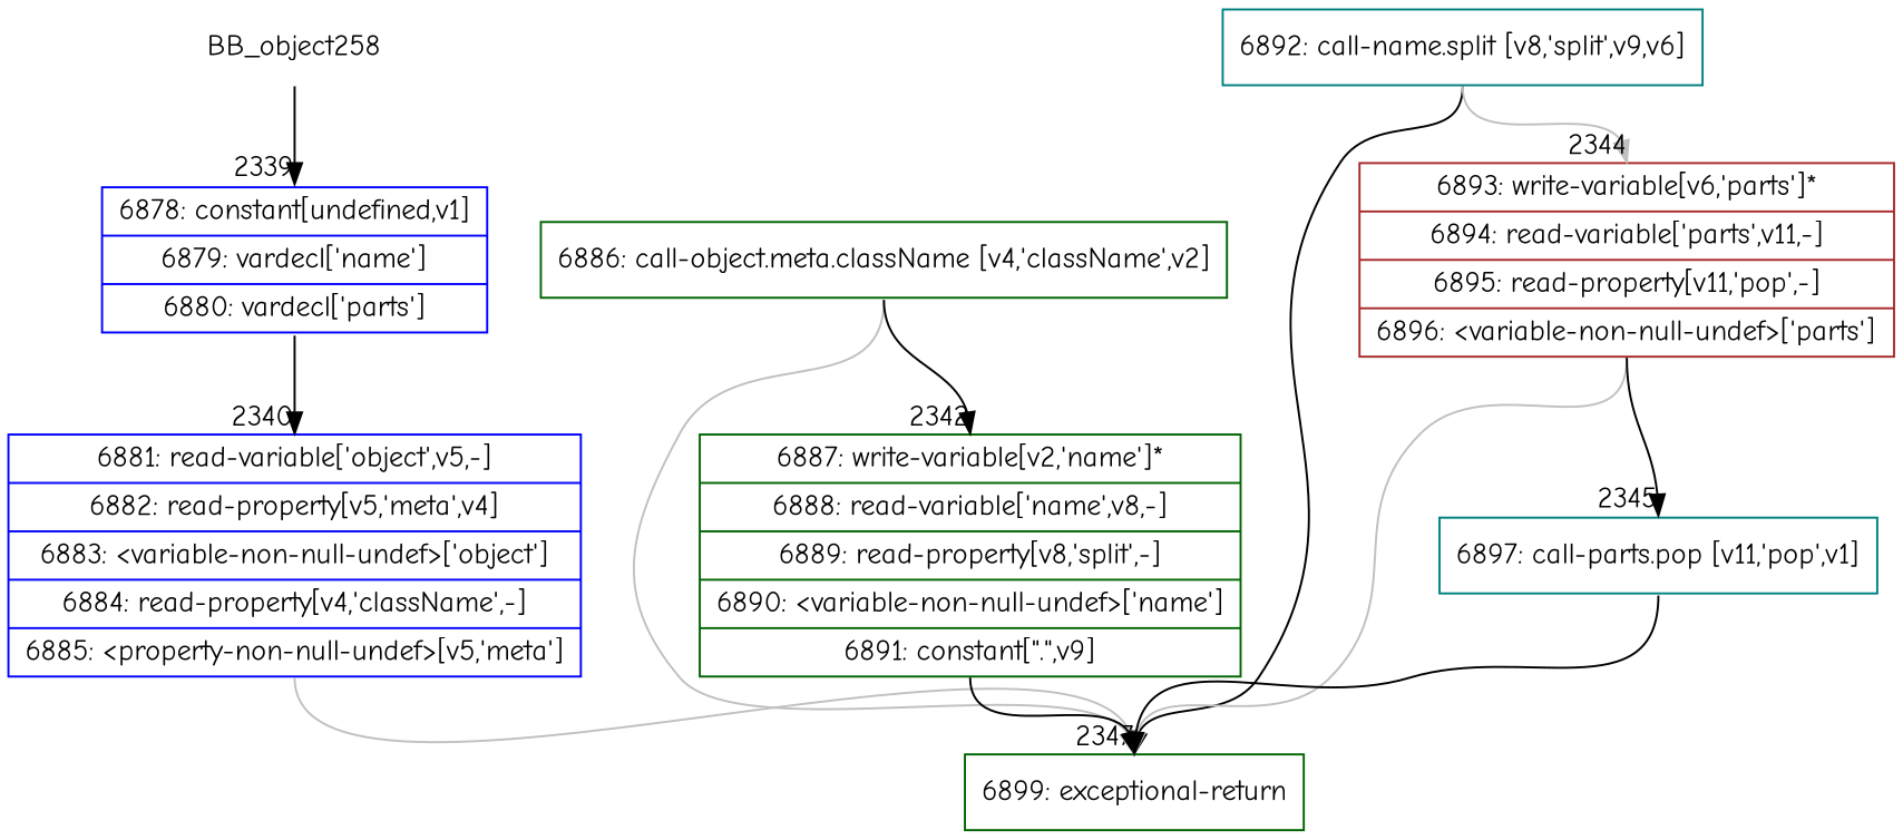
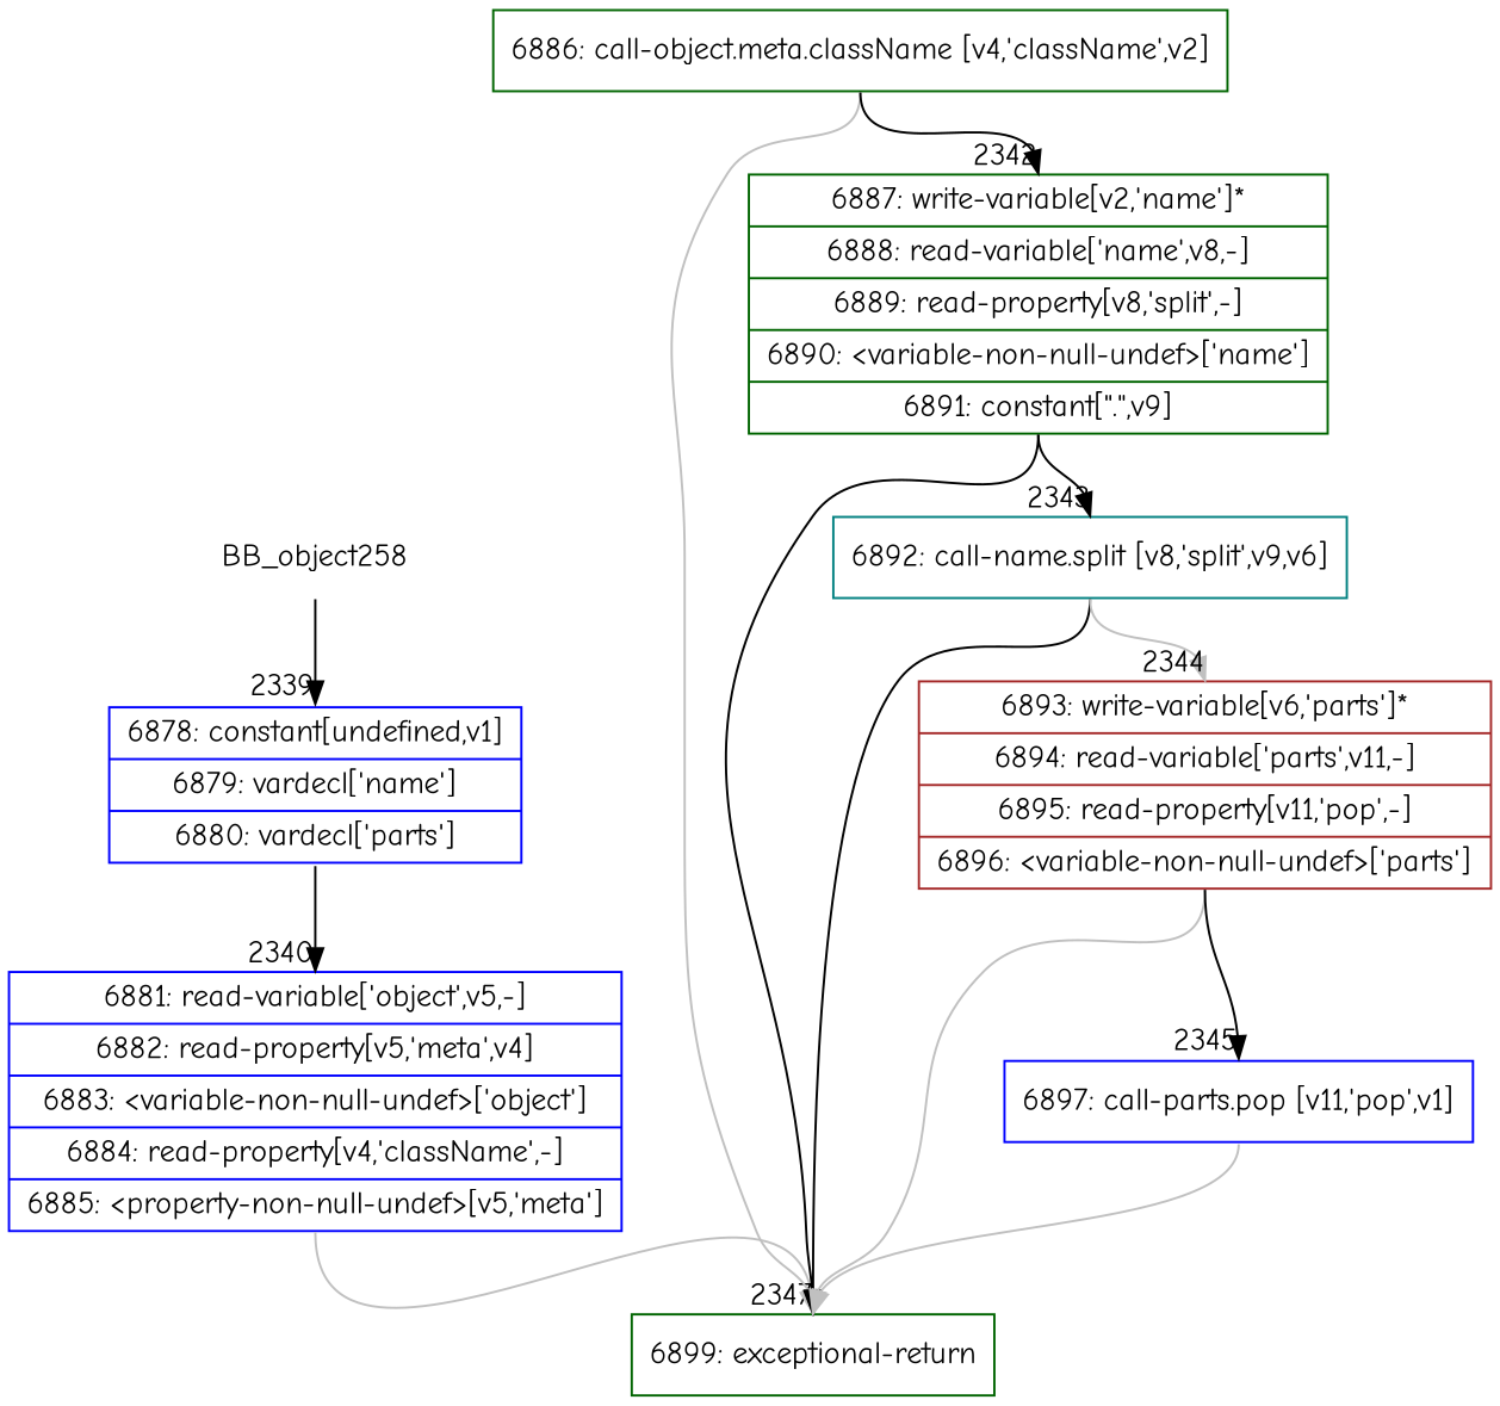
  digraph {
    fontname="Comic Neue"
    rankdir=TD
    node [color=blue fontname="Comic Neue" shape=record]
    edge [fontname="Comic Neue" headport=n tailport=s]
    n1 [label=BB_object258 shape=none]
    n2 [label="{6878: constant[undefined,v1]|6879: vardecl['name']|6880: vardecl['parts']}"]
    n3 [label="{6881: read-variable['object',v5,-]|6882: read-property[v5,'meta',v4]|6883: \<variable-non-null-undef\>['object']|6884: read-property[v4,'className',-]|6885: \<property-non-null-undef\>[v5,'meta']}"]
    n4 [color=darkgreen label="{6899: exceptional-return}"]
    n5 [color=darkgreen label="{6886: call-object.meta.className [v4,'className',v2]}"]
    n6 [color=darkgreen label="{6887: write-variable[v2,'name']*|6888: read-variable['name',v8,-]|6889: read-property[v8,'split',-]|6890: \<variable-non-null-undef\>['name']|6891: constant[\".\",v9]}"]
    n7 [color=teal label="{6892: call-name.split [v8,'split',v9,v6]}"]
    n8 [color=brown label="{6893: write-variable[v6,'parts']*|6894: read-variable['parts',v11,-]|6895: read-property[v11,'pop',-]|6896: \<variable-non-null-undef\>['parts']}"]
-   n9 [color=teal label="{6897: call-parts.pop [v11,'pop',v1]}"]
+   n9 [label="{6897: call-parts.pop [v11,'pop',v1]}"]
    n1 -> n2 [headlabel="    2339"]
    n2 -> n3 [headlabel="      2340"]
    n3 -> n4 [color=gray headlabel="      2347"]
    n5 -> n4 [color=gray]
    n5 -> n6 [headlabel="      2342"]
    n6 -> n4 [color=black]
+   n6 -> n7 [headlabel="      2343"]
    n7 -> n4 [color=black]
    n7 -> n8 [color=gray headlabel="      2344"]
    n8 -> n4 [color=gray]
    n8 -> n9 [headlabel="      2345"]
-   n9 -> n4 [color=black]
+   n9 -> n4 [color=gray]
  }
